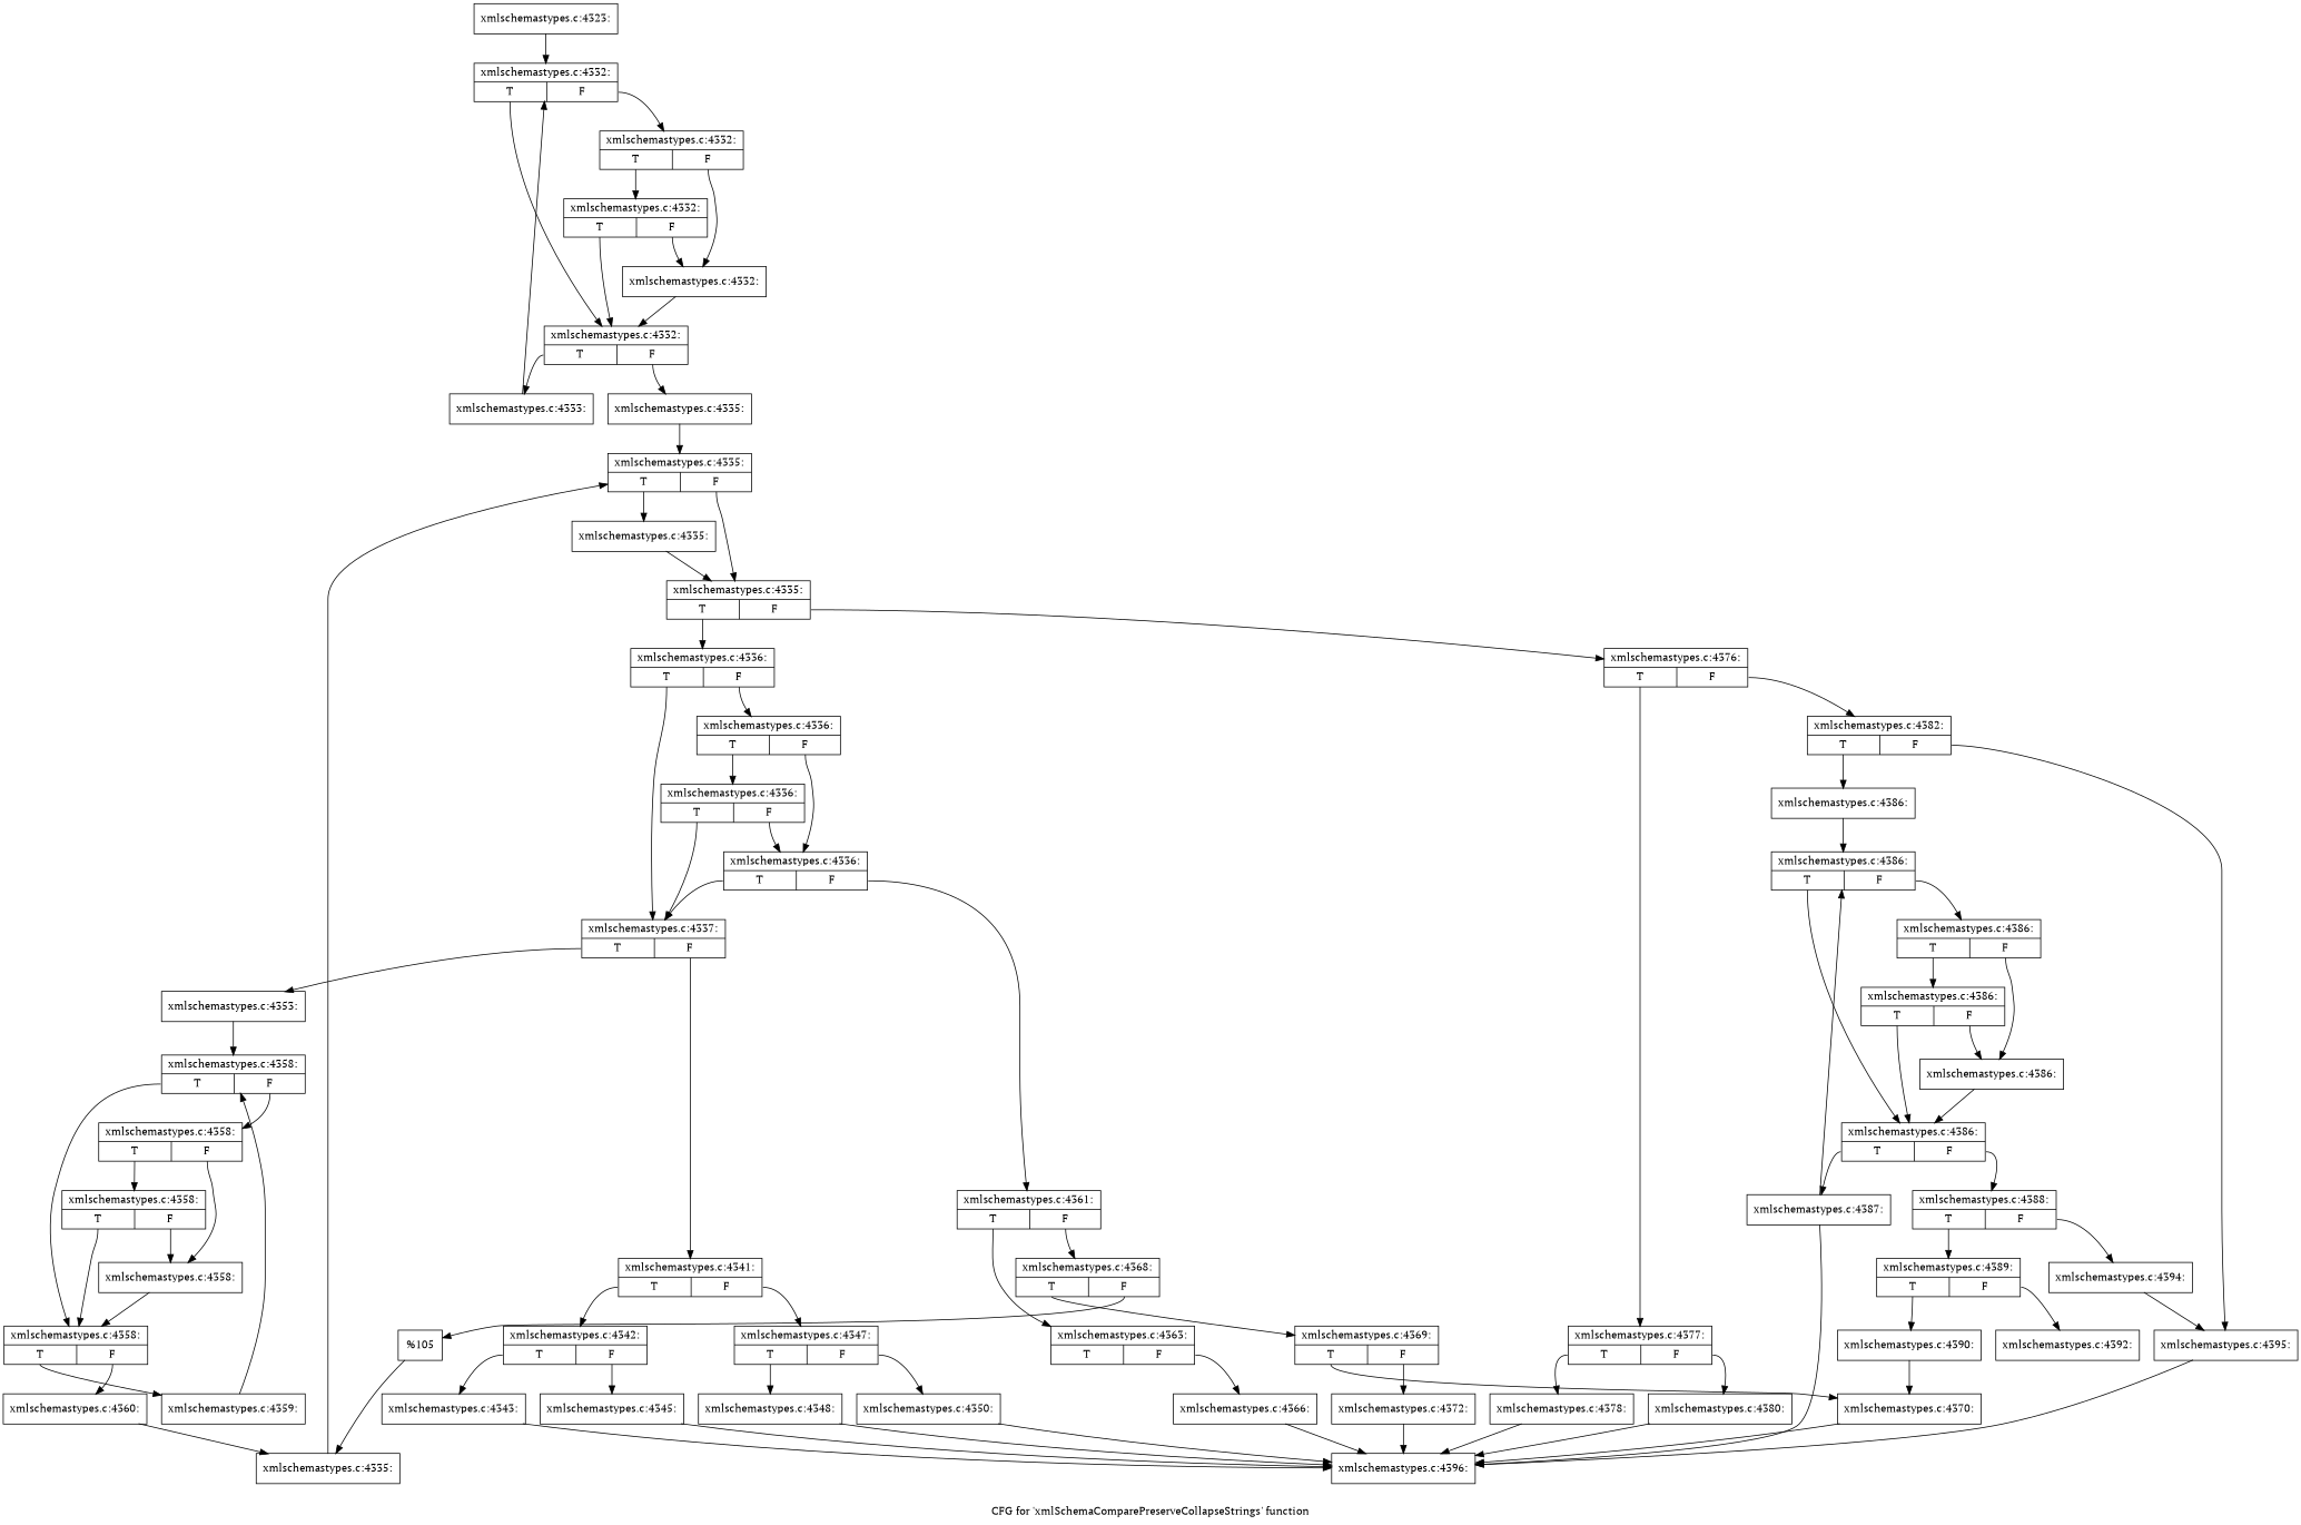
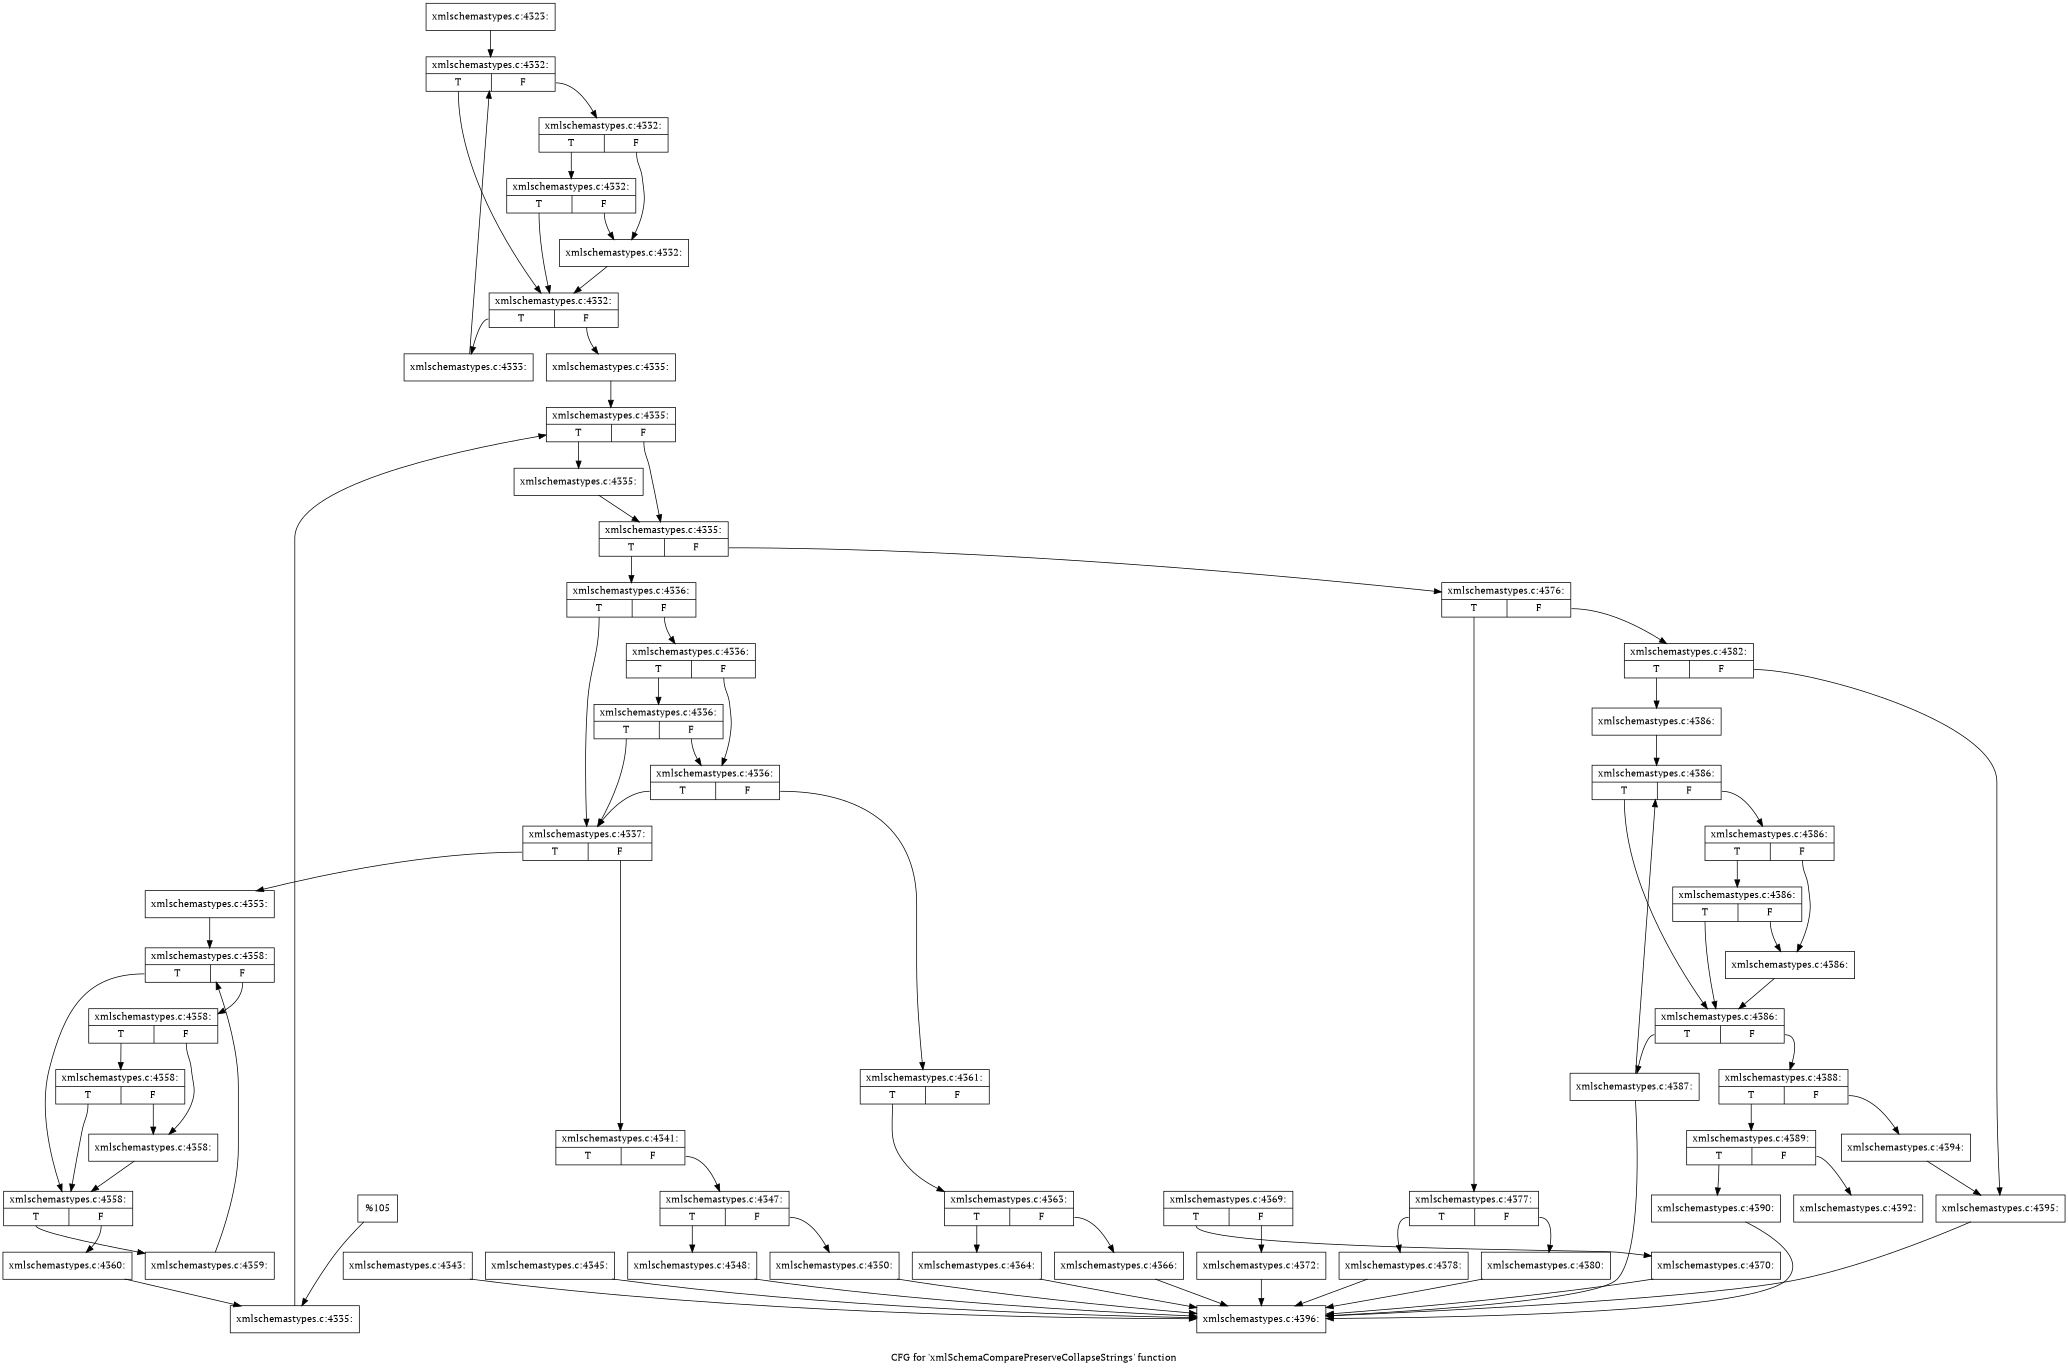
  digraph {
    fontname="PT Serif"
    label="CFG for 'xmlSchemaComparePreserveCollapseStrings' function"
    node [fontname="PT Serif" shape=record]
    edge [fontname="PT Serif" tailport=s0]
    n1 [label="{xmlschemastypes.c:4323:}"]
    n2 [label="{xmlschemastypes.c:4332:|{<s0>T|<s1>F}}"]
    n3 [label="{xmlschemastypes.c:4332:|{<s0>T|<s1>F}}"]
    n4 [label="{xmlschemastypes.c:4332:|{<s0>T|<s1>F}}"]
    n5 [label="{xmlschemastypes.c:4333:}"]
    n6 [label="{xmlschemastypes.c:4335:}"]
    n7 [label="{xmlschemastypes.c:4332:|{<s0>T|<s1>F}}"]
    n8 [label="{xmlschemastypes.c:4332:}"]
    n9 [label="{xmlschemastypes.c:4335:|{<s0>T|<s1>F}}"]
    n10 [label="{xmlschemastypes.c:4335:}"]
    n11 [label="{xmlschemastypes.c:4335:|{<s0>T|<s1>F}}"]
    n12 [label="{xmlschemastypes.c:4336:|{<s0>T|<s1>F}}"]
    n13 [label="{xmlschemastypes.c:4376:|{<s0>T|<s1>F}}"]
    n14 [label="{xmlschemastypes.c:4337:|{<s0>T|<s1>F}}"]
    n15 [label="{xmlschemastypes.c:4336:|{<s0>T|<s1>F}}"]
    n16 [label="{xmlschemastypes.c:4377:|{<s0>T|<s1>F}}"]
    n17 [label="{xmlschemastypes.c:4382:|{<s0>T|<s1>F}}"]
    n18 [label="{xmlschemastypes.c:4353:}"]
    n19 [label="{xmlschemastypes.c:4341:|{<s0>T|<s1>F}}"]
    n20 [label="{xmlschemastypes.c:4336:|{<s0>T|<s1>F}}"]
    n21 [label="{xmlschemastypes.c:4336:|{<s0>T|<s1>F}}"]
    n22 [label="{xmlschemastypes.c:4378:}"]
    n23 [label="{xmlschemastypes.c:4380:}"]
    n24 [label="{xmlschemastypes.c:4386:}"]
    n25 [label="{xmlschemastypes.c:4395:}"]
    n26 [label="{xmlschemastypes.c:4358:|{<s0>T|<s1>F}}"]
-   n27 [label="{xmlschemastypes.c:4342:|{<s0>T|<s1>F}}"]
    n28 [label="{xmlschemastypes.c:4347:|{<s0>T|<s1>F}}"]
    n29 [label="{xmlschemastypes.c:4361:|{<s0>T|<s1>F}}"]
    n30 [label="{xmlschemastypes.c:4363:|{<s0>T|<s1>F}}"]
-   n31 [label="{xmlschemastypes.c:4368:|{<s0>T|<s1>F}}"]
+   n32 [label="{xmlschemastypes.c:4364:}"]
    n33 [label="{xmlschemastypes.c:4366:}"]
    n34 [label="{xmlschemastypes.c:4369:|{<s0>T|<s1>F}}"]
    n35 [label="{%105}"]
    n36 [label="{xmlschemastypes.c:4358:|{<s0>T|<s1>F}}"]
    n37 [label="{xmlschemastypes.c:4358:|{<s0>T|<s1>F}}"]
    n38 [label="{xmlschemastypes.c:4343:}"]
    n39 [label="{xmlschemastypes.c:4345:}"]
    n40 [label="{xmlschemastypes.c:4348:}"]
    n41 [label="{xmlschemastypes.c:4350:}"]
    n42 [label="{xmlschemastypes.c:4396:}"]
    n43 [label="{xmlschemastypes.c:4359:}"]
    n44 [label="{xmlschemastypes.c:4360:}"]
    n45 [label="{xmlschemastypes.c:4358:|{<s0>T|<s1>F}}"]
    n46 [label="{xmlschemastypes.c:4358:}"]
    n47 [label="{xmlschemastypes.c:4335:}"]
    n48 [label="{xmlschemastypes.c:4370:}"]
    n49 [label="{xmlschemastypes.c:4372:}"]
    n50 [label="{xmlschemastypes.c:4386:|{<s0>T|<s1>F}}"]
    n51 [label="{xmlschemastypes.c:4386:|{<s0>T|<s1>F}}"]
    n52 [label="{xmlschemastypes.c:4386:|{<s0>T|<s1>F}}"]
    n53 [label="{xmlschemastypes.c:4387:}"]
    n54 [label="{xmlschemastypes.c:4388:|{<s0>T|<s1>F}}"]
    n55 [label="{xmlschemastypes.c:4386:|{<s0>T|<s1>F}}"]
    n56 [label="{xmlschemastypes.c:4386:}"]
    n57 [label="{xmlschemastypes.c:4389:|{<s0>T|<s1>F}}"]
    n58 [label="{xmlschemastypes.c:4394:}"]
    n59 [label="{xmlschemastypes.c:4390:}"]
    n60 [label="{xmlschemastypes.c:4392:}"]
    n1 -> n2
    n2 -> n3
    n2 -> n4 [tailport=s1]
    n3 -> n5
    n3 -> n6 [tailport=s1]
    n4 -> n7
    n4 -> n8 [tailport=s1]
    n5 -> n2
    n6 -> n9
    n7 -> n3
    n7 -> n8 [tailport=s1]
    n8 -> n3
    n9 -> n10
    n9 -> n11 [tailport=s1]
    n10 -> n11
    n11 -> n12
    n11 -> n13 [tailport=s1]
    n12 -> n14
    n12 -> n15 [tailport=s1]
    n13 -> n16
    n13 -> n17 [tailport=s1]
    n14 -> n18
    n14 -> n19 [tailport=s1]
    n15 -> n20
    n15 -> n21 [tailport=s1]
    n16 -> n22
    n16 -> n23 [tailport=s1]
    n17 -> n24
    n17 -> n25 [tailport=s1]
    n18 -> n26
-   n19 -> n27
    n19 -> n28 [tailport=s1]
    n20 -> n14
    n20 -> n21 [tailport=s1]
    n21 -> n14
    n21 -> n29 [tailport=s1]
    n22 -> n42
    n23 -> n42
    n24 -> n50
    n25 -> n42
    n26 -> n36
    n26 -> n37 [tailport=s1]
-   n27 -> n38
-   n27 -> n39 [tailport=s1]
    n28 -> n40
    n28 -> n41 [tailport=s1]
    n29 -> n30
-   n29 -> n31 [tailport=s1]
+   n30 -> n32
    n30 -> n33 [tailport=s1]
-   n31 -> n34
-   n31 -> n35 [tailport=s1]
+   n32 -> n42
    n33 -> n42
    n34 -> n48
    n34 -> n49 [tailport=s1]
    n35 -> n47
    n36 -> n43
    n36 -> n44 [tailport=s1]
    n37 -> n45
    n37 -> n46 [tailport=s1]
    n38 -> n42
    n39 -> n42
    n40 -> n42
    n41 -> n42
    n43 -> n26
    n44 -> n47
    n45 -> n36
    n45 -> n46 [tailport=s1]
    n46 -> n36
    n47 -> n9
    n48 -> n42
    n49 -> n42
    n50 -> n51
    n50 -> n52 [tailport=s1]
    n51 -> n53
    n51 -> n54 [tailport=s1]
    n52 -> n55
    n52 -> n56 [tailport=s1]
    n53 -> n42
    n53 -> n50
    n54 -> n57
    n54 -> n58 [tailport=s1]
    n55 -> n51
    n55 -> n56 [tailport=s1]
    n56 -> n51
    n57 -> n59
    n57 -> n60 [tailport=s1]
    n58 -> n25
-   n59 -> n48
+   n59 -> n42
  }
